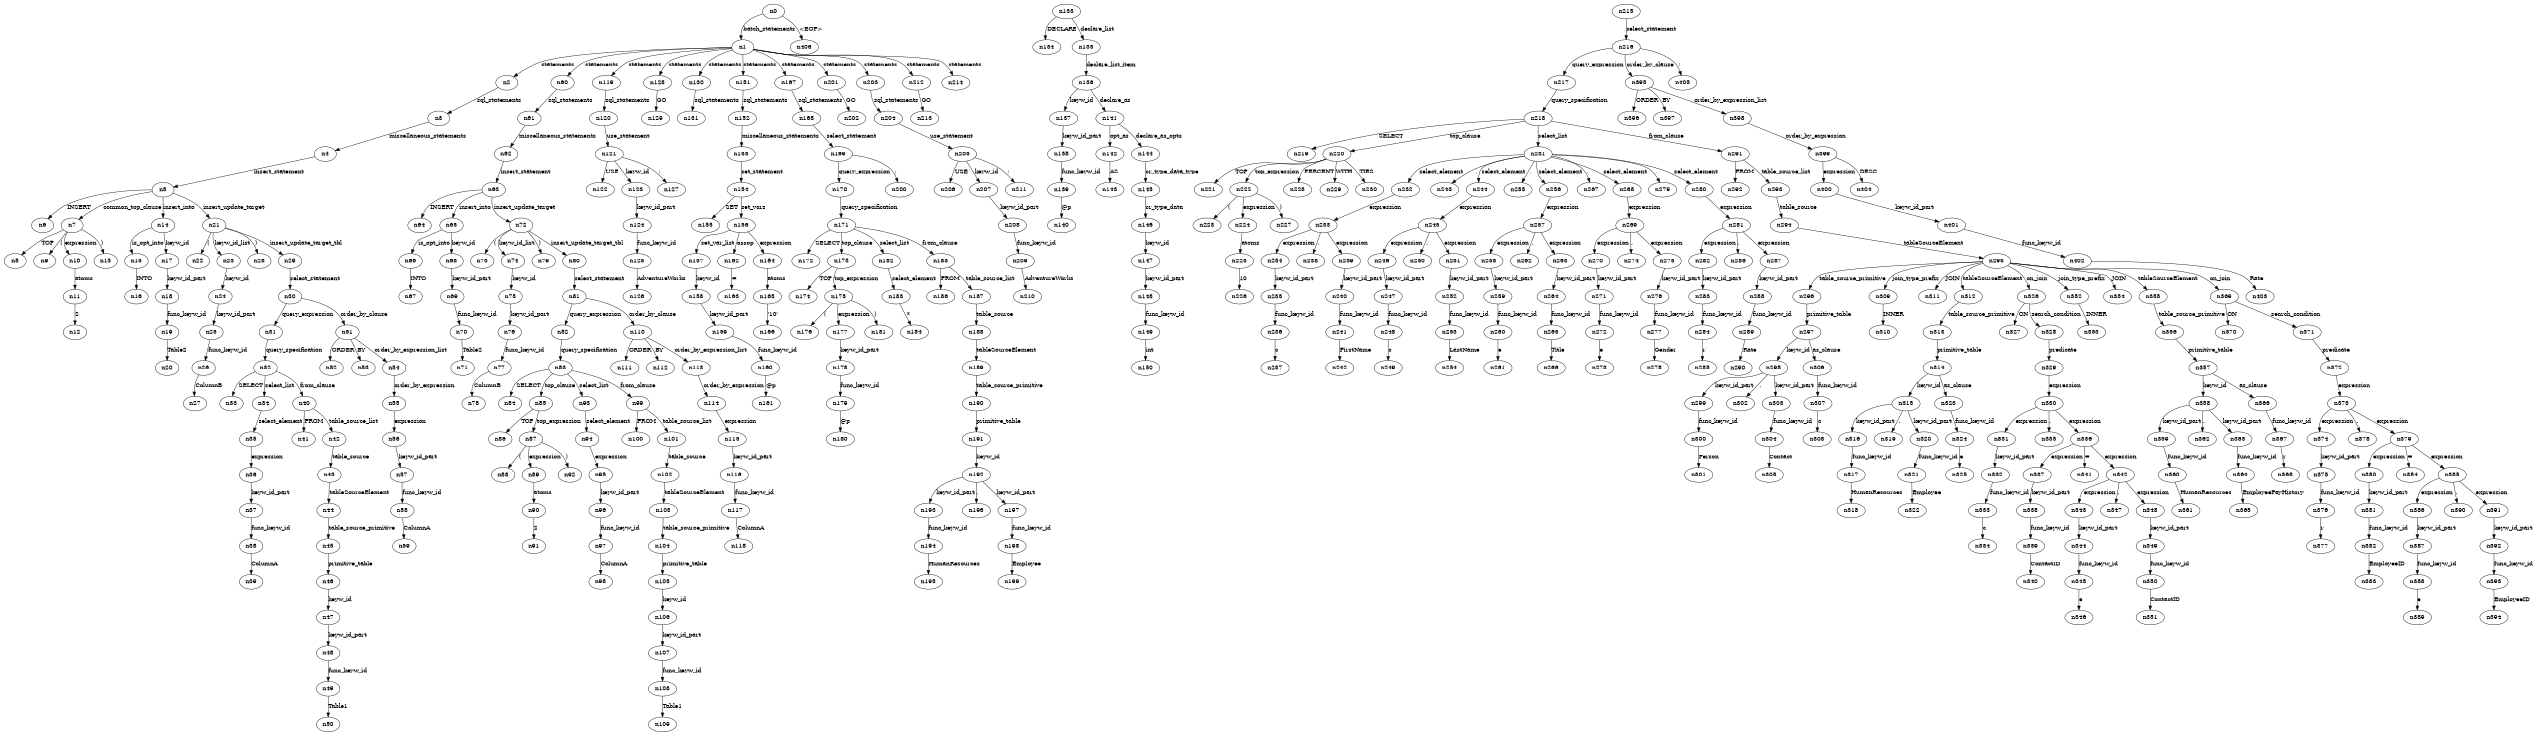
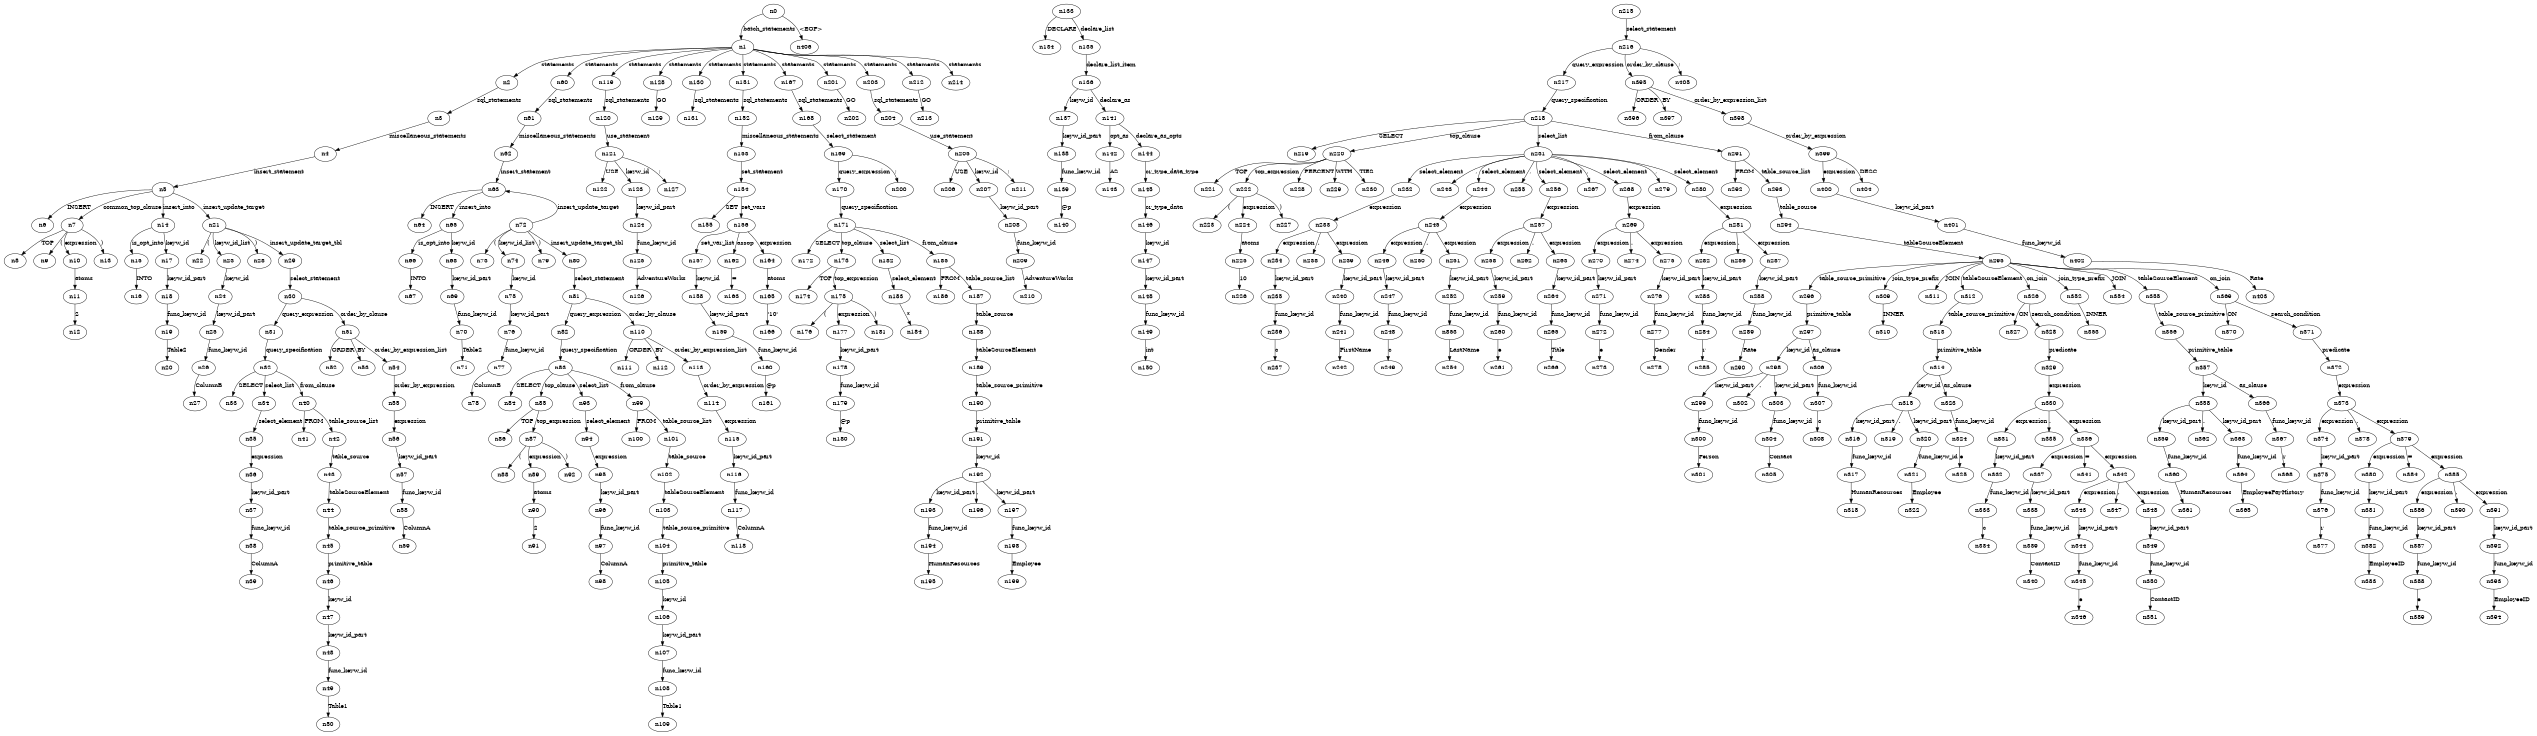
  digraph {
    n0
    n1
    n406
    n2
    n60
    n119
    n128
    n130
    n151
    n167
    n201
    n203
    n212
    n214
    n3
    n61
    n120
    n129
    n131
    n152
    n168
    n202
    n204
    n213
    n4
    n5
    n6
    n7
    n14
    n21
    n8
    n9
    n10
    n13
    n15
    n17
    n22
    n23
    n28
    n29
    n11
    n12
    n16
    n18
    n19
    n20
    n24
    n30
    n25
    n26
    n27
    n31
    n51
    n32
    n52
    n53
    n54
    n33
    n34
    n40
    n35
    n41
    n42
    n36
    n37
    n38
    n39
    n43
    n44
    n45
    n46
    n47
    n48
    n49
    n50
    n55
    n56
    n57
    n58
    n59
    n62
    n63
    n64
    n65
    n72
    n66
    n68
    n73
    n74
    n79
    n80
    n67
    n69
    n70
    n71
    n75
    n81
    n76
    n77
    n78
    n82
    n110
    n83
    n111
    n112
    n113
    n84
    n85
    n93
    n99
    n86
    n87
    n94
    n100
    n101
    n88
    n89
    n92
    n90
    n91
    n95
    n96
    n97
    n98
    n102
    n103
    n104
    n105
    n106
    n107
    n108
    n109
    n114
    n115
    n116
    n117
    n118
    n121
    n122
    n123
    n127
    n124
    n125
    n126
    n133
    n134
    n135
    n136
    n137
    n141
    n138
    n142
    n144
    n139
    n140
    n143
    n145
    n146
    n147
    n148
    n149
    n150
    n153
    n154
    n155
    n156
    n157
    n162
    n164
    n158
    n163
    n165
    n159
    n160
    n161
    n166
    n169
    n170
    n200
    n171
    n172
    n173
    n182
    n185
    n174
    n175
    n183
    n186
    n187
    n176
    n177
    n181
    n178
    n179
    n180
    n184
    n188
    n189
    n190
    n191
    n192
    n193
    n196
    n197
    n194
    n198
    n195
    n199
    n205
    n206
    n207
    n211
    n208
    n209
    n210
    n215
    n216
    n217
    n395
    n405
    n218
    n396
    n397
    n398
    n219
    n220
    n231
    n291
    n221
    n222
    n228
    n229
    n230
    n232
    n243
    n244
    n255
    n256
    n267
    n268
    n279
    n280
    n292
    n293
    n223
    n224
    n227
    n225
    n226
    n233
    n245
    n257
    n269
    n281
    n234
    n238
    n239
    n235
    n240
    n236
    n237
    n241
    n242
    n246
    n250
    n251
    n247
    n252
    n248
    n249
-   n253
+   n253 [label=n853]
    n254
    n258
    n262
    n263
    n259
    n264
    n260
    n261
    n265
    n266
    n270
    n274
    n275
    n271
    n276
    n272
    n273
    n277
    n278
    n282
    n286
    n287
    n283
    n288
    n284
    n285
    n289
    n290
    n294
    n295
    n296
    n309
    n311
    n312
    n326
    n352
    n354
    n355
    n369
    n297
    n310
    n313
    n327
    n328
    n353
    n356
    n370
    n371
    n298
    n306
    n299
    n302
    n303
    n307
    n300
    n304
    n301
    n305
    n308
    n314
    n315
    n323
    n316
    n319
    n320
    n324
    n317
    n321
    n318
    n322
    n325
    n329
    n330
    n331 [label=n831]
    n335
    n336
    n332
    n337
    n341
    n342
    n333
    n334
    n338
    n343
    n347
    n348
    n339
    n340
    n344
    n349
    n345
    n346
    n350
    n351
    n357
    n358
    n366
    n359
    n362
    n363
    n367
    n360
    n364
    n361
    n365
    n368
    n372
    n373
    n374
    n378
    n379
    n375
    n380
    n384
    n385
    n376
    n377
    n381
    n386
    n390
    n391
    n382
    n383
    n387
    n392
    n388
    n389
    n393
    n394
    n399
    n400
    n404
    n401
    n402
    n403
    n0 -> n1 [label=batch_statements]
    n0 -> n406 [label="<EOF>"]
    n1 -> n2 [label=statements]
    n1 -> n60 [label=statements]
    n1 -> n119 [label=statements]
    n1 -> n128 [label=statements]
    n1 -> n130 [label=statements]
    n1 -> n151 [label=statements]
    n1 -> n167 [label=statements]
    n1 -> n201 [label=statements]
    n1 -> n203 [label=statements]
    n1 -> n212 [label=statements]
    n1 -> n214 [label=statements]
    n2 -> n3 [label=sql_statements]
    n60 -> n61 [label=sql_statements]
    n119 -> n120 [label=sql_statements]
    n128 -> n129 [label=GO]
    n130 -> n131 [label=sql_statements]
    n151 -> n152 [label=sql_statements]
    n167 -> n168 [label=sql_statements]
    n201 -> n202 [label=GO]
    n203 -> n204 [label=sql_statements]
    n212 -> n213 [label=GO]
    n3 -> n4 [label=miscellaneous_statements]
    n61 -> n62 [label=miscellaneous_statements]
    n120 -> n121 [label=use_statement]
    n152 -> n153 [label=miscellaneous_statements]
    n168 -> n169 [label=select_statement]
    n204 -> n205 [label=use_statement]
    n4 -> n5 [label=insert_statement]
    n5 -> n6 [label=INSERT]
    n5 -> n7 [label=common_top_clause]
    n5 -> n14 [label=insert_into]
    n5 -> n21 [label=insert_update_target]
    n7 -> n8 [label=TOP]
    n7 -> n9 [label="("]
    n7 -> n10 [label=expression]
    n7 -> n13 [label=")"]
    n14 -> n15 [label=is_opt_into]
    n14 -> n17 [label=keyw_id]
    n21 -> n22 [label="("]
    n21 -> n23 [label=keyw_id_list]
    n21 -> n28 [label=")"]
    n21 -> n29 [label=insert_update_target_tbl]
    n10 -> n11 [label=atoms]
    n15 -> n16 [label=INTO]
    n17 -> n18 [label=keyw_id_part]
    n23 -> n24 [label=keyw_id]
    n29 -> n30 [label=select_statement]
    n11 -> n12 [label=2]
    n18 -> n19 [label=func_keyw_id]
    n19 -> n20 [label=Table2]
    n24 -> n25 [label=keyw_id_part]
    n30 -> n31 [label=query_expression]
    n30 -> n51 [label=order_by_clause]
    n25 -> n26 [label=func_keyw_id]
    n26 -> n27 [label=ColumnB]
    n31 -> n32 [label=query_specification]
    n51 -> n52 [label=ORDER]
    n51 -> n53 [label=BY]
    n51 -> n54 [label=order_by_expression_list]
    n32 -> n33 [label=SELECT]
    n32 -> n34 [label=select_list]
    n32 -> n40 [label=from_clause]
    n54 -> n55 [label=order_by_expression]
    n34 -> n35 [label=select_element]
    n40 -> n41 [label=FROM]
    n40 -> n42 [label=table_source_list]
    n35 -> n36 [label=expression]
    n42 -> n43 [label=table_source]
    n36 -> n37 [label=keyw_id_part]
    n37 -> n38 [label=func_keyw_id]
    n38 -> n39 [label=ColumnA]
    n43 -> n44 [label=tableSourceElement]
    n44 -> n45 [label=table_source_primitive]
    n45 -> n46 [label=primitive_table]
    n46 -> n47 [label=keyw_id]
    n47 -> n48 [label=keyw_id_part]
    n48 -> n49 [label=func_keyw_id]
    n49 -> n50 [label=Table1]
    n55 -> n56 [label=expression]
    n56 -> n57 [label=keyw_id_part]
    n57 -> n58 [label=func_keyw_id]
    n58 -> n59 [label=ColumnA]
    n62 -> n63 [label=insert_statement]
    n63 -> n64 [label=INSERT]
    n63 -> n65 [label=insert_into]
-   n63 -> n72 [label=insert_update_target]
+   n72 -> n63 [label=insert_update_target]
    n65 -> n66 [label=is_opt_into]
    n65 -> n68 [label=keyw_id]
    n72 -> n73 [label="("]
    n72 -> n74 [label=keyw_id_list]
    n72 -> n79 [label=")"]
    n72 -> n80 [label=insert_update_target_tbl]
    n66 -> n67 [label=INTO]
    n68 -> n69 [label=keyw_id_part]
    n74 -> n75 [label=keyw_id]
    n80 -> n81 [label=select_statement]
    n69 -> n70 [label=func_keyw_id]
    n70 -> n71 [label=Table2]
    n75 -> n76 [label=keyw_id_part]
    n81 -> n82 [label=query_expression]
    n81 -> n110 [label=order_by_clause]
    n76 -> n77 [label=func_keyw_id]
    n77 -> n78 [label=ColumnB]
    n82 -> n83 [label=query_specification]
    n110 -> n111 [label=ORDER]
    n110 -> n112 [label=BY]
    n110 -> n113 [label=order_by_expression_list]
    n83 -> n84 [label=SELECT]
    n83 -> n85 [label=top_clause]
    n83 -> n93 [label=select_list]
    n83 -> n99 [label=from_clause]
    n113 -> n114 [label=order_by_expression]
    n85 -> n86 [label=TOP]
    n85 -> n87 [label=top_expression]
    n93 -> n94 [label=select_element]
    n99 -> n100 [label=FROM]
    n99 -> n101 [label=table_source_list]
    n87 -> n88 [label="("]
    n87 -> n89 [label=expression]
    n87 -> n92 [label=")"]
    n94 -> n95 [label=expression]
    n101 -> n102 [label=table_source]
    n89 -> n90 [label=atoms]
    n90 -> n91 [label=2]
    n95 -> n96 [label=keyw_id_part]
    n96 -> n97 [label=func_keyw_id]
    n97 -> n98 [label=ColumnA]
    n102 -> n103 [label=tableSourceElement]
    n103 -> n104 [label=table_source_primitive]
    n104 -> n105 [label=primitive_table]
    n105 -> n106 [label=keyw_id]
    n106 -> n107 [label=keyw_id_part]
    n107 -> n108 [label=func_keyw_id]
    n108 -> n109 [label=Table1]
    n114 -> n115 [label=expression]
    n115 -> n116 [label=keyw_id_part]
    n116 -> n117 [label=func_keyw_id]
    n117 -> n118 [label=ColumnA]
    n121 -> n122 [label=USE]
    n121 -> n123 [label=keyw_id]
    n121 -> n127 [label=";"]
    n123 -> n124 [label=keyw_id_part]
    n124 -> n125 [label=func_keyw_id]
    n125 -> n126 [label=AdventureWorks]
    n133 -> n134 [label=DECLARE]
    n133 -> n135 [label=declare_list]
    n135 -> n136 [label=declare_list_item]
    n136 -> n137 [label=keyw_id]
    n136 -> n141 [label=declare_as]
    n137 -> n138 [label=keyw_id_part]
    n141 -> n142 [label=opt_as]
    n141 -> n144 [label=declare_as_opts]
    n138 -> n139 [label=func_keyw_id]
    n142 -> n143 [label=AS]
    n144 -> n145 [label=cr_type_data_type]
    n139 -> n140 [label="@p"]
    n145 -> n146 [label=cr_type_data]
    n146 -> n147 [label=keyw_id]
    n147 -> n148 [label=keyw_id_part]
    n148 -> n149 [label=func_keyw_id]
    n149 -> n150 [label=int]
    n153 -> n154 [label=set_statement]
    n154 -> n155 [label=SET]
    n154 -> n156 [label=set_vars]
    n156 -> n157 [label=set_var_list]
    n156 -> n162 [label=assop]
    n156 -> n164 [label=expression]
    n157 -> n158 [label=keyw_id]
    n162 -> n163 [label="="]
    n164 -> n165 [label=atoms]
    n158 -> n159 [label=keyw_id_part]
    n165 -> n166 [label="'10'"]
    n159 -> n160 [label=func_keyw_id]
    n160 -> n161 [label="@p"]
    n169 -> n170 [label=query_expression]
    n169 -> n200 [label=";"]
    n170 -> n171 [label=query_specification]
    n171 -> n172 [label=SELECT]
    n171 -> n173 [label=top_clause]
    n171 -> n182 [label=select_list]
    n171 -> n185 [label=from_clause]
    n173 -> n174 [label=TOP]
    n173 -> n175 [label=top_expression]
    n182 -> n183 [label=select_element]
    n185 -> n186 [label=FROM]
    n185 -> n187 [label=table_source_list]
    n175 -> n176 [label="("]
    n175 -> n177 [label=expression]
    n175 -> n181 [label=")"]
    n183 -> n184 [label="*"]
    n187 -> n188 [label=table_source]
    n177 -> n178 [label=keyw_id_part]
    n178 -> n179 [label=func_keyw_id]
    n179 -> n180 [label="@p"]
    n188 -> n189 [label=tableSourceElement]
    n189 -> n190 [label=table_source_primitive]
    n190 -> n191 [label=primitive_table]
    n191 -> n192 [label=keyw_id]
    n192 -> n193 [label=keyw_id_part]
    n192 -> n196 [label="."]
    n192 -> n197 [label=keyw_id_part]
    n193 -> n194 [label=func_keyw_id]
    n197 -> n198 [label=func_keyw_id]
    n194 -> n195 [label=HumanResources]
    n198 -> n199 [label=Employee]
    n205 -> n206 [label=USE]
    n205 -> n207 [label=keyw_id]
    n205 -> n211 [label=";"]
    n207 -> n208 [label=keyw_id_part]
    n208 -> n209 [label=func_keyw_id]
    n209 -> n210 [label=AdventureWorks]
    n215 -> n216 [label=select_statement]
    n216 -> n217 [label=query_expression]
    n216 -> n395 [label=order_by_clause]
    n216 -> n405 [label=";"]
    n217 -> n218 [label=query_specification]
    n395 -> n396 [label=ORDER]
    n395 -> n397 [label=BY]
    n395 -> n398 [label=order_by_expression_list]
    n218 -> n219 [label=SELECT]
    n218 -> n220 [label=top_clause]
    n218 -> n231 [label=select_list]
    n218 -> n291 [label=from_clause]
    n398 -> n399 [label=order_by_expression]
    n220 -> n221 [label=TOP]
    n220 -> n222 [label=top_expression]
    n220 -> n228 [label=PERCENT]
    n220 -> n229 [label=WITH]
    n220 -> n230 [label=TIES]
    n231 -> n232 [label=select_element]
    n231 -> n243 [label=","]
    n231 -> n244 [label=select_element]
    n231 -> n255 [label=","]
    n231 -> n256 [label=select_element]
    n231 -> n267 [label=","]
    n231 -> n268 [label=select_element]
    n231 -> n279 [label=","]
    n231 -> n280 [label=select_element]
    n291 -> n292 [label=FROM]
    n291 -> n293 [label=table_source_list]
    n222 -> n223 [label="("]
    n222 -> n224 [label=expression]
    n222 -> n227 [label=")"]
    n232 -> n233 [label=expression]
    n244 -> n245 [label=expression]
    n256 -> n257 [label=expression]
    n268 -> n269 [label=expression]
    n280 -> n281 [label=expression]
    n293 -> n294 [label=table_source]
    n224 -> n225 [label=atoms]
    n225 -> n226 [label=10]
    n233 -> n234 [label=expression]
    n233 -> n238 [label="."]
    n233 -> n239 [label=expression]
    n245 -> n246 [label=expression]
    n245 -> n250 [label="."]
    n245 -> n251 [label=expression]
    n257 -> n258 [label=expression]
    n257 -> n262 [label="."]
    n257 -> n263 [label=expression]
    n269 -> n270 [label=expression]
    n269 -> n274 [label="."]
    n269 -> n275 [label=expression]
    n281 -> n282 [label=expression]
    n281 -> n286 [label="."]
    n281 -> n287 [label=expression]
    n234 -> n235 [label=keyw_id_part]
    n239 -> n240 [label=keyw_id_part]
    n235 -> n236 [label=func_keyw_id]
    n240 -> n241 [label=func_keyw_id]
    n236 -> n237 [label=c]
    n241 -> n242 [label=FirstName]
    n246 -> n247 [label=keyw_id_part]
    n251 -> n252 [label=keyw_id_part]
    n247 -> n248 [label=func_keyw_id]
    n252 -> n253 [label=func_keyw_id]
    n248 -> n249 [label=c]
    n253 -> n254 [label=LastName]
    n258 -> n259 [label=keyw_id_part]
    n263 -> n264 [label=keyw_id_part]
    n259 -> n260 [label=func_keyw_id]
    n264 -> n265 [label=func_keyw_id]
    n260 -> n261 [label=e]
    n265 -> n266 [label=Title]
    n270 -> n271 [label=keyw_id_part]
    n275 -> n276 [label=keyw_id_part]
    n271 -> n272 [label=func_keyw_id]
    n276 -> n277 [label=func_keyw_id]
    n272 -> n273 [label=e]
    n277 -> n278 [label=Gender]
    n282 -> n283 [label=keyw_id_part]
    n287 -> n288 [label=keyw_id_part]
    n283 -> n284 [label=func_keyw_id]
    n288 -> n289 [label=func_keyw_id]
    n284 -> n285 [label=r]
    n289 -> n290 [label=Rate]
    n294 -> n295 [label=tableSourceElement]
    n295 -> n296 [label=table_source_primitive]
    n295 -> n309 [label=join_type_prefix]
    n295 -> n311 [label=JOIN]
    n295 -> n312 [label=tableSourceElement]
    n295 -> n326 [label=on_join]
    n295 -> n352 [label=join_type_prefix]
    n295 -> n354 [label=JOIN]
    n295 -> n355 [label=tableSourceElement]
    n295 -> n369 [label=on_join]
    n296 -> n297 [label=primitive_table]
    n309 -> n310 [label=INNER]
    n312 -> n313 [label=table_source_primitive]
    n326 -> n327 [label=ON]
    n326 -> n328 [label=search_condition]
    n352 -> n353 [label=INNER]
    n355 -> n356 [label=table_source_primitive]
    n369 -> n370 [label=ON]
    n369 -> n371 [label=search_condition]
    n297 -> n298 [label=keyw_id]
    n297 -> n306 [label=as_clause]
    n313 -> n314 [label=primitive_table]
    n328 -> n329 [label=predicate]
    n356 -> n357 [label=primitive_table]
    n371 -> n372 [label=predicate]
    n298 -> n299 [label=keyw_id_part]
    n298 -> n302 [label="."]
    n298 -> n303 [label=keyw_id_part]
    n306 -> n307 [label=func_keyw_id]
    n299 -> n300 [label=func_keyw_id]
    n303 -> n304 [label=func_keyw_id]
    n307 -> n308 [label=c]
    n300 -> n301 [label=Person]
    n304 -> n305 [label=Contact]
    n314 -> n315 [label=keyw_id]
    n314 -> n323 [label=as_clause]
    n315 -> n316 [label=keyw_id_part]
    n315 -> n319 [label="."]
    n315 -> n320 [label=keyw_id_part]
    n323 -> n324 [label=func_keyw_id]
    n316 -> n317 [label=func_keyw_id]
    n320 -> n321 [label=func_keyw_id]
    n324 -> n325 [label=e]
    n317 -> n318 [label=HumanResources]
    n321 -> n322 [label=Employee]
    n329 -> n330 [label=expression]
    n330 -> n331 [label=expression]
    n330 -> n335 [label="."]
    n330 -> n336 [label=expression]
    n331 -> n332 [label=keyw_id_part]
    n336 -> n337 [label=expression]
    n336 -> n341 [label="="]
    n336 -> n342 [label=expression]
    n332 -> n333 [label=func_keyw_id]
    n337 -> n338 [label=keyw_id_part]
    n342 -> n343 [label=expression]
    n342 -> n347 [label="."]
    n342 -> n348 [label=expression]
    n333 -> n334 [label=c]
    n338 -> n339 [label=func_keyw_id]
    n343 -> n344 [label=keyw_id_part]
    n348 -> n349 [label=keyw_id_part]
    n339 -> n340 [label=ContactID]
    n344 -> n345 [label=func_keyw_id]
    n349 -> n350 [label=func_keyw_id]
    n345 -> n346 [label=e]
    n350 -> n351 [label=ContactID]
    n357 -> n358 [label=keyw_id]
    n357 -> n366 [label=as_clause]
    n358 -> n359 [label=keyw_id_part]
    n358 -> n362 [label="."]
    n358 -> n363 [label=keyw_id_part]
    n366 -> n367 [label=func_keyw_id]
    n359 -> n360 [label=func_keyw_id]
    n363 -> n364 [label=func_keyw_id]
    n367 -> n368 [label=r]
    n360 -> n361 [label=HumanResources]
    n364 -> n365 [label=EmployeePayHistory]
    n372 -> n373 [label=expression]
    n373 -> n374 [label=expression]
    n373 -> n378 [label="."]
    n373 -> n379 [label=expression]
    n374 -> n375 [label=keyw_id_part]
    n379 -> n380 [label=expression]
    n379 -> n384 [label="="]
    n379 -> n385 [label=expression]
    n375 -> n376 [label=func_keyw_id]
    n380 -> n381 [label=keyw_id_part]
    n385 -> n386 [label=expression]
    n385 -> n390 [label="."]
    n385 -> n391 [label=expression]
    n376 -> n377 [label=r]
    n381 -> n382 [label=func_keyw_id]
    n386 -> n387 [label=keyw_id_part]
    n391 -> n392 [label=keyw_id_part]
    n382 -> n383 [label=EmployeeID]
    n387 -> n388 [label=func_keyw_id]
    n392 -> n393 [label=func_keyw_id]
    n388 -> n389 [label=e]
    n393 -> n394 [label=EmployeeID]
    n399 -> n400 [label=expression]
    n399 -> n404 [label=DESC]
    n400 -> n401 [label=keyw_id_part]
    n401 -> n402 [label=func_keyw_id]
    n402 -> n403 [label=Rate]
  }
